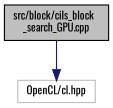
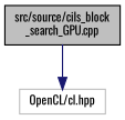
  digraph {
    fontname=Oswald
    node [fontname=Oswald fontsize=10 shape=record style=filled]
-   n1 [color=black fillcolor=grey75 fontcolor=black height=0.2 label="src/block/cils_block\l_search_GPU.cpp" width=0.4]
+   n1 [color=black fillcolor=grey75 fontcolor=black height=0.2 label="src/source/cils_block\l_search_GPU.cpp" width=0.4]
    n2 [color=grey75 fillcolor=white height=0.2 label="OpenCL/cl.hpp" width=0.4]
    n1 -> n2 [color=midnightblue fontname=Oswald fontsize=10 labelfontname=Helvetica labelfontsize=10 style=solid]
  }
